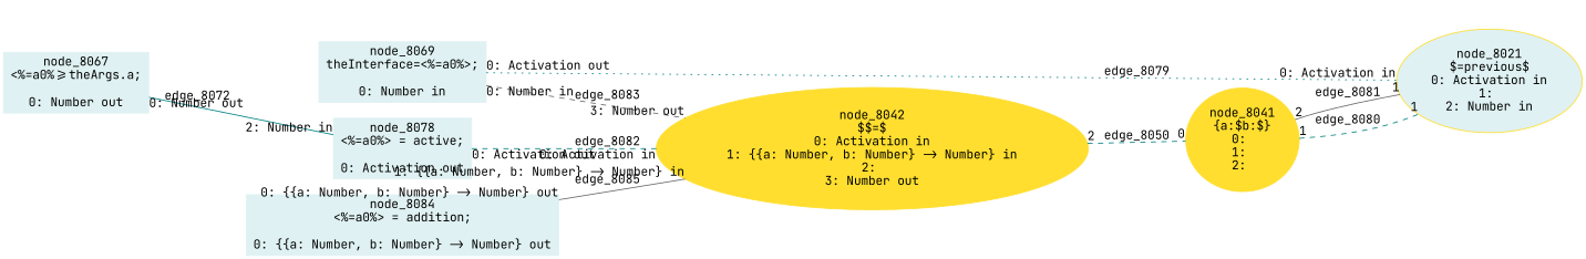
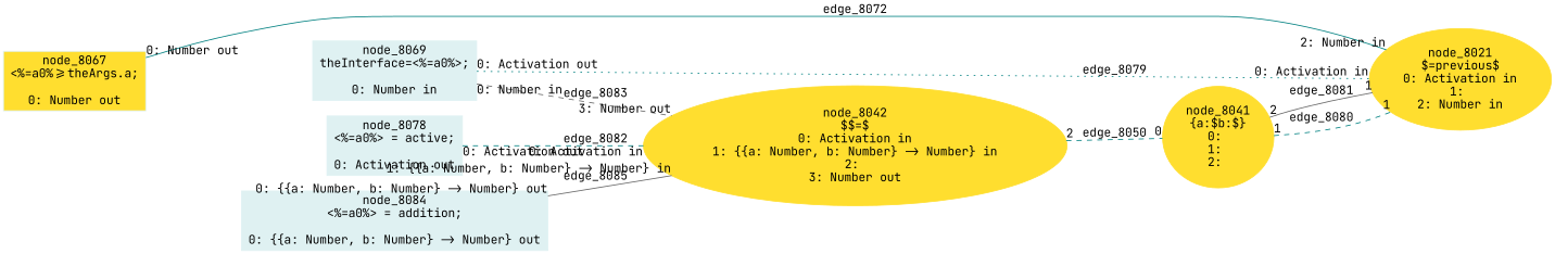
  digraph {
    fontname="JetBrains Mono"
    rankdir=LR
    node [color="#dff1f2" fontname="JetBrains Mono" shape=box style=filled]
    edge [arrowHead=none arrowsize=1 color=teal dir=none fontname="JetBrains Mono" headlabel=1 style=dashed taillabel=2]
-   n1 [color="#ffde2f" label="node_8021\n$=previous$\n0: Activation in\n1: \n2: Number in" shape=ellipse fillcolor="#dff1f2"]
+   n1 [color="#ffde2f" label="node_8021\n$=previous$\n0: Activation in\n1: \n2: Number in" shape=ellipse]
    n2 [color="#ffde2f" label="node_8041\n{a:$b:$}\n0: \n1: \n2: " shape=ellipse]
    n3 [color="#ffde2f" label="node_8042\n$$=$\n0: Activation in\n1: {{a: Number, b: Number} -> Number} in\n2: \n3: Number out" shape=ellipse]
-   n4 [label="node_8067\n<%=a0%>=theArgs.a;\n\n0: Number out"]
+   n4 [label="node_8067\n<%=a0%>=theArgs.a;\n\n0: Number out" fillcolor="#ffde2f"]
    n5 [label="node_8069\ntheInterface=<%=a0%>;\n\n0: Number in"]
    n6 [label="node_8078\n<%=a0%> = active;\n\n0: Activation out"]
    n7 [label="node_8084\n<%=a0%> = addition;\n\n0: {{a: Number, b: Number} -> Number} out"]
    n2 -> n1 [label=edge_8080 taillabel=1]
    n2 -> n1 [color=gray40 label=edge_8081 style=solid]
    n3 -> n2 [headlabel=0 label=edge_8050]
-   n4 -> n6 [headlabel="2: Number in" label=edge_8072 style=solid taillabel="0: Number out"]
+   n4 -> n1 [headlabel="2: Number in" label=edge_8072 style=solid taillabel="0: Number out"]
    n5 -> n1 [headlabel="0: Activation in" label=edge_8079 style=dotted taillabel="0: Activation out"]
    n5 -> n3 [color=gray40 headlabel="3: Number out" label=edge_8083 taillabel="0: Number in"]
    n6 -> n3 [headlabel="0: Activation in" label=edge_8082 taillabel="0: Activation out"]
    n7 -> n3 [color=gray40 headlabel="1: {{a: Number, b: Number} -> Number} in" label=edge_8085 style=solid taillabel="0: {{a: Number, b: Number} -> Number} out"]
  }
